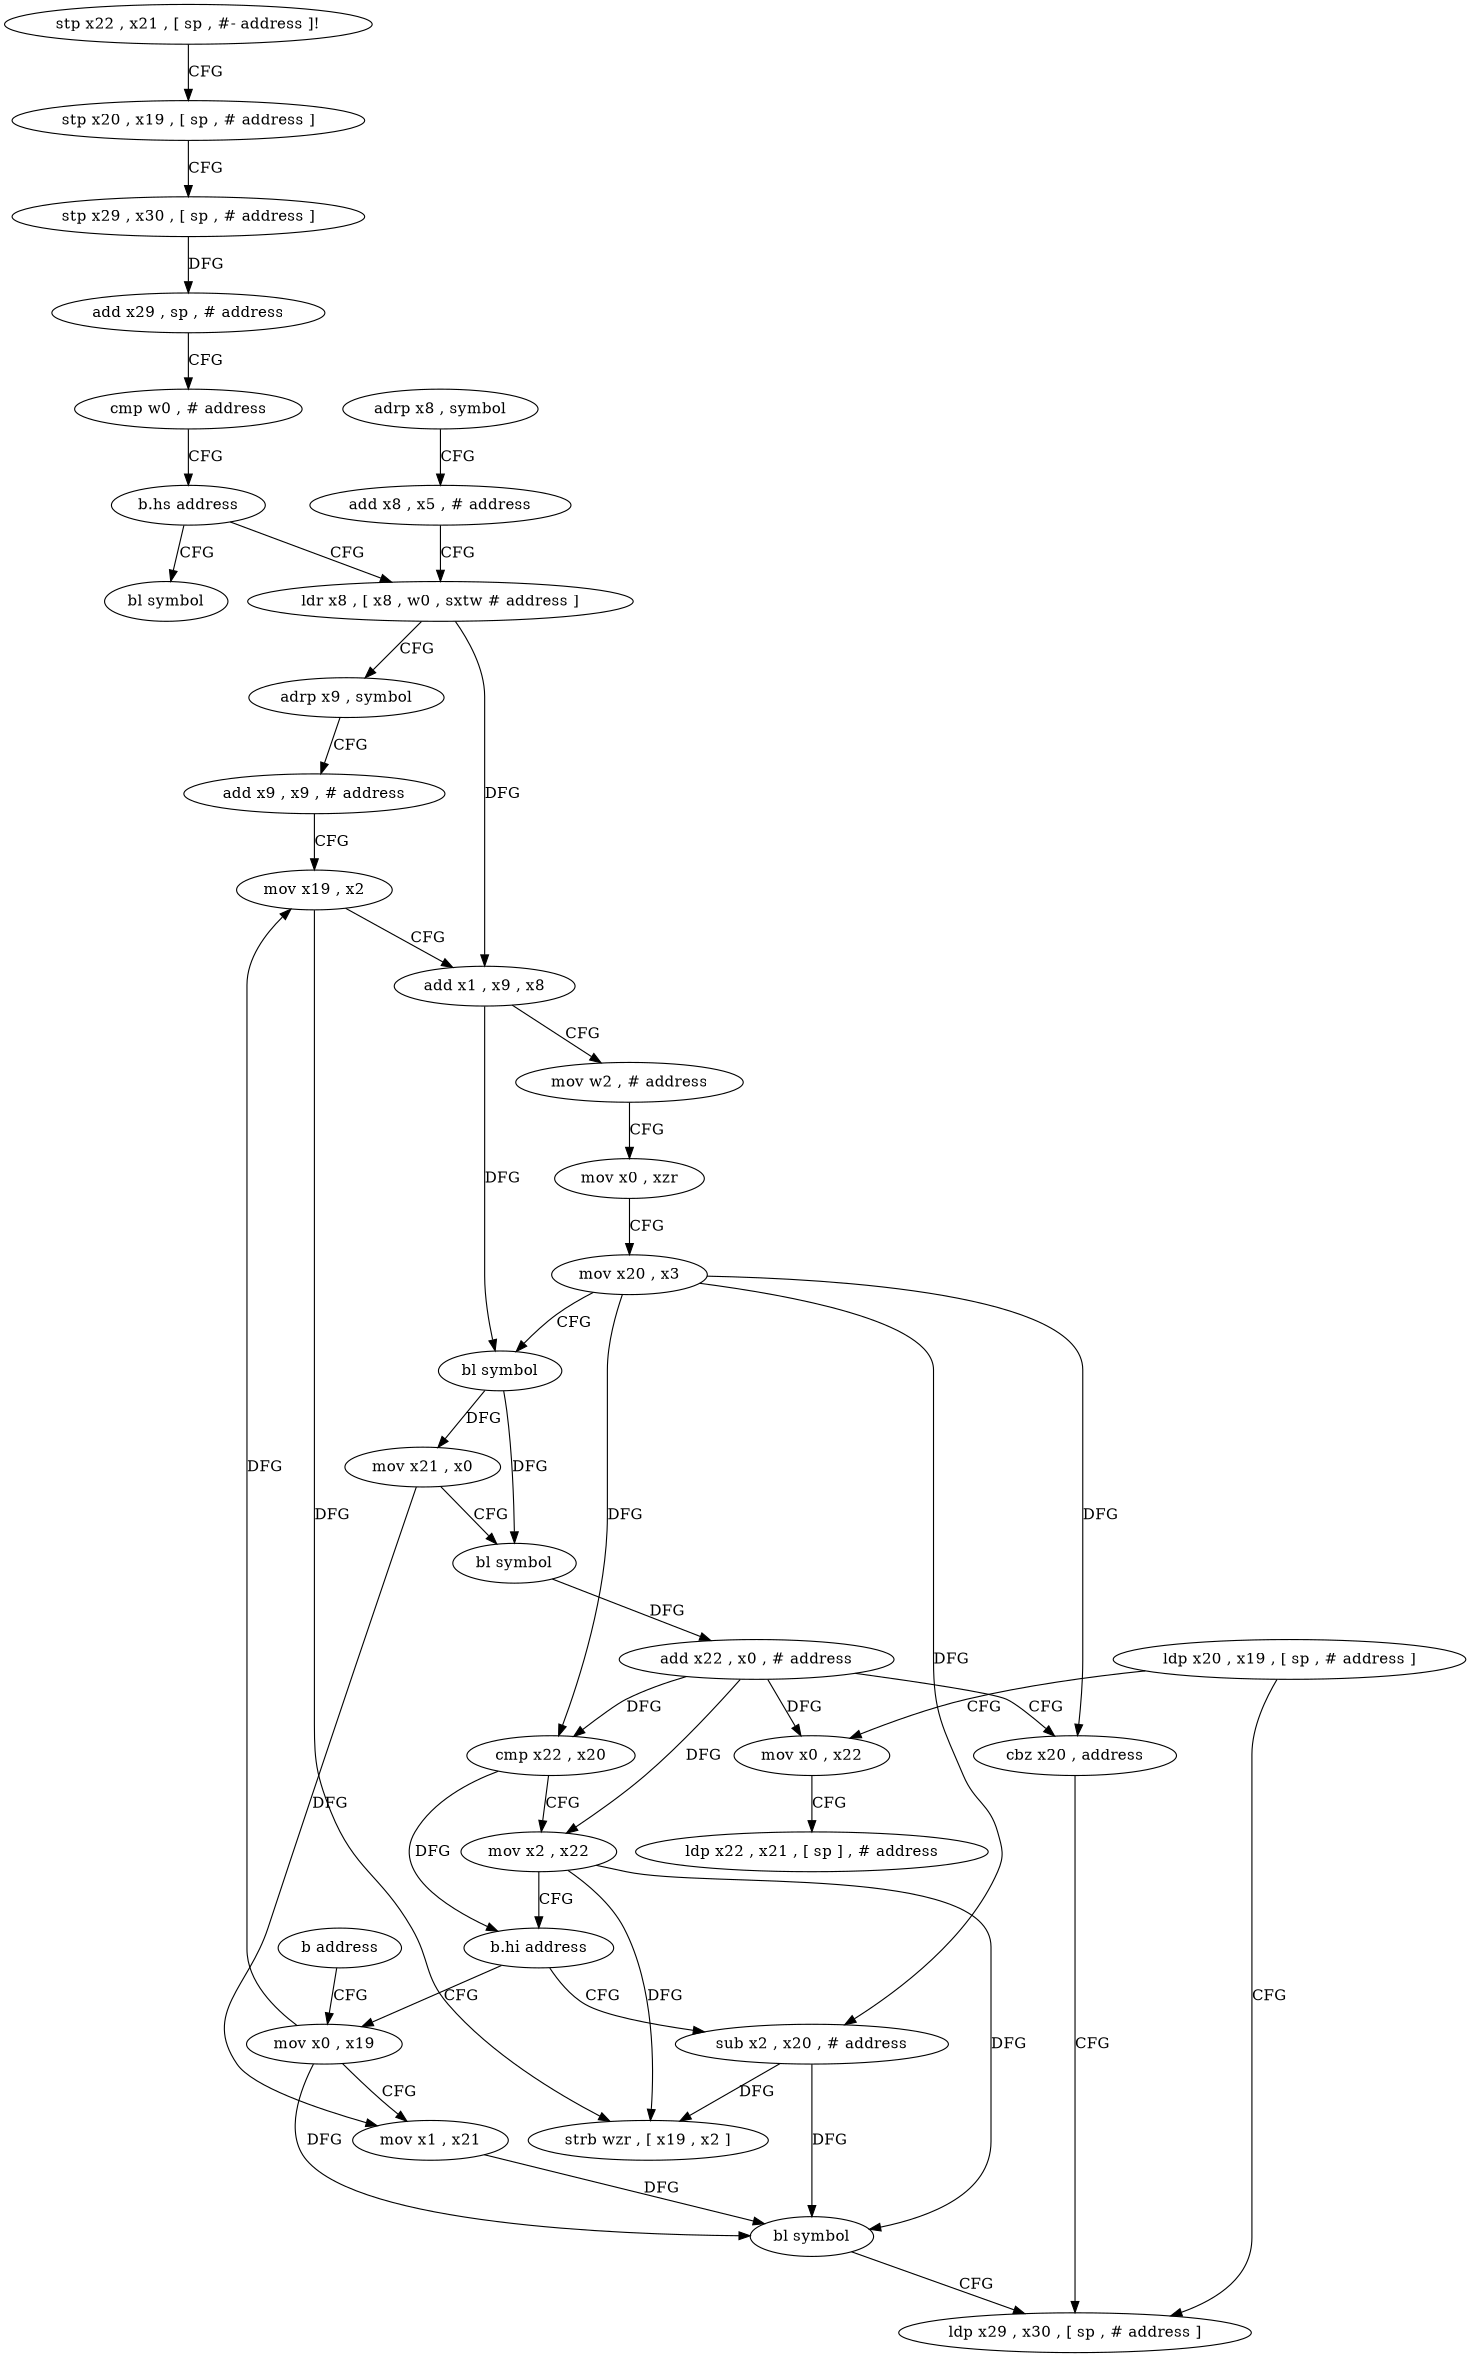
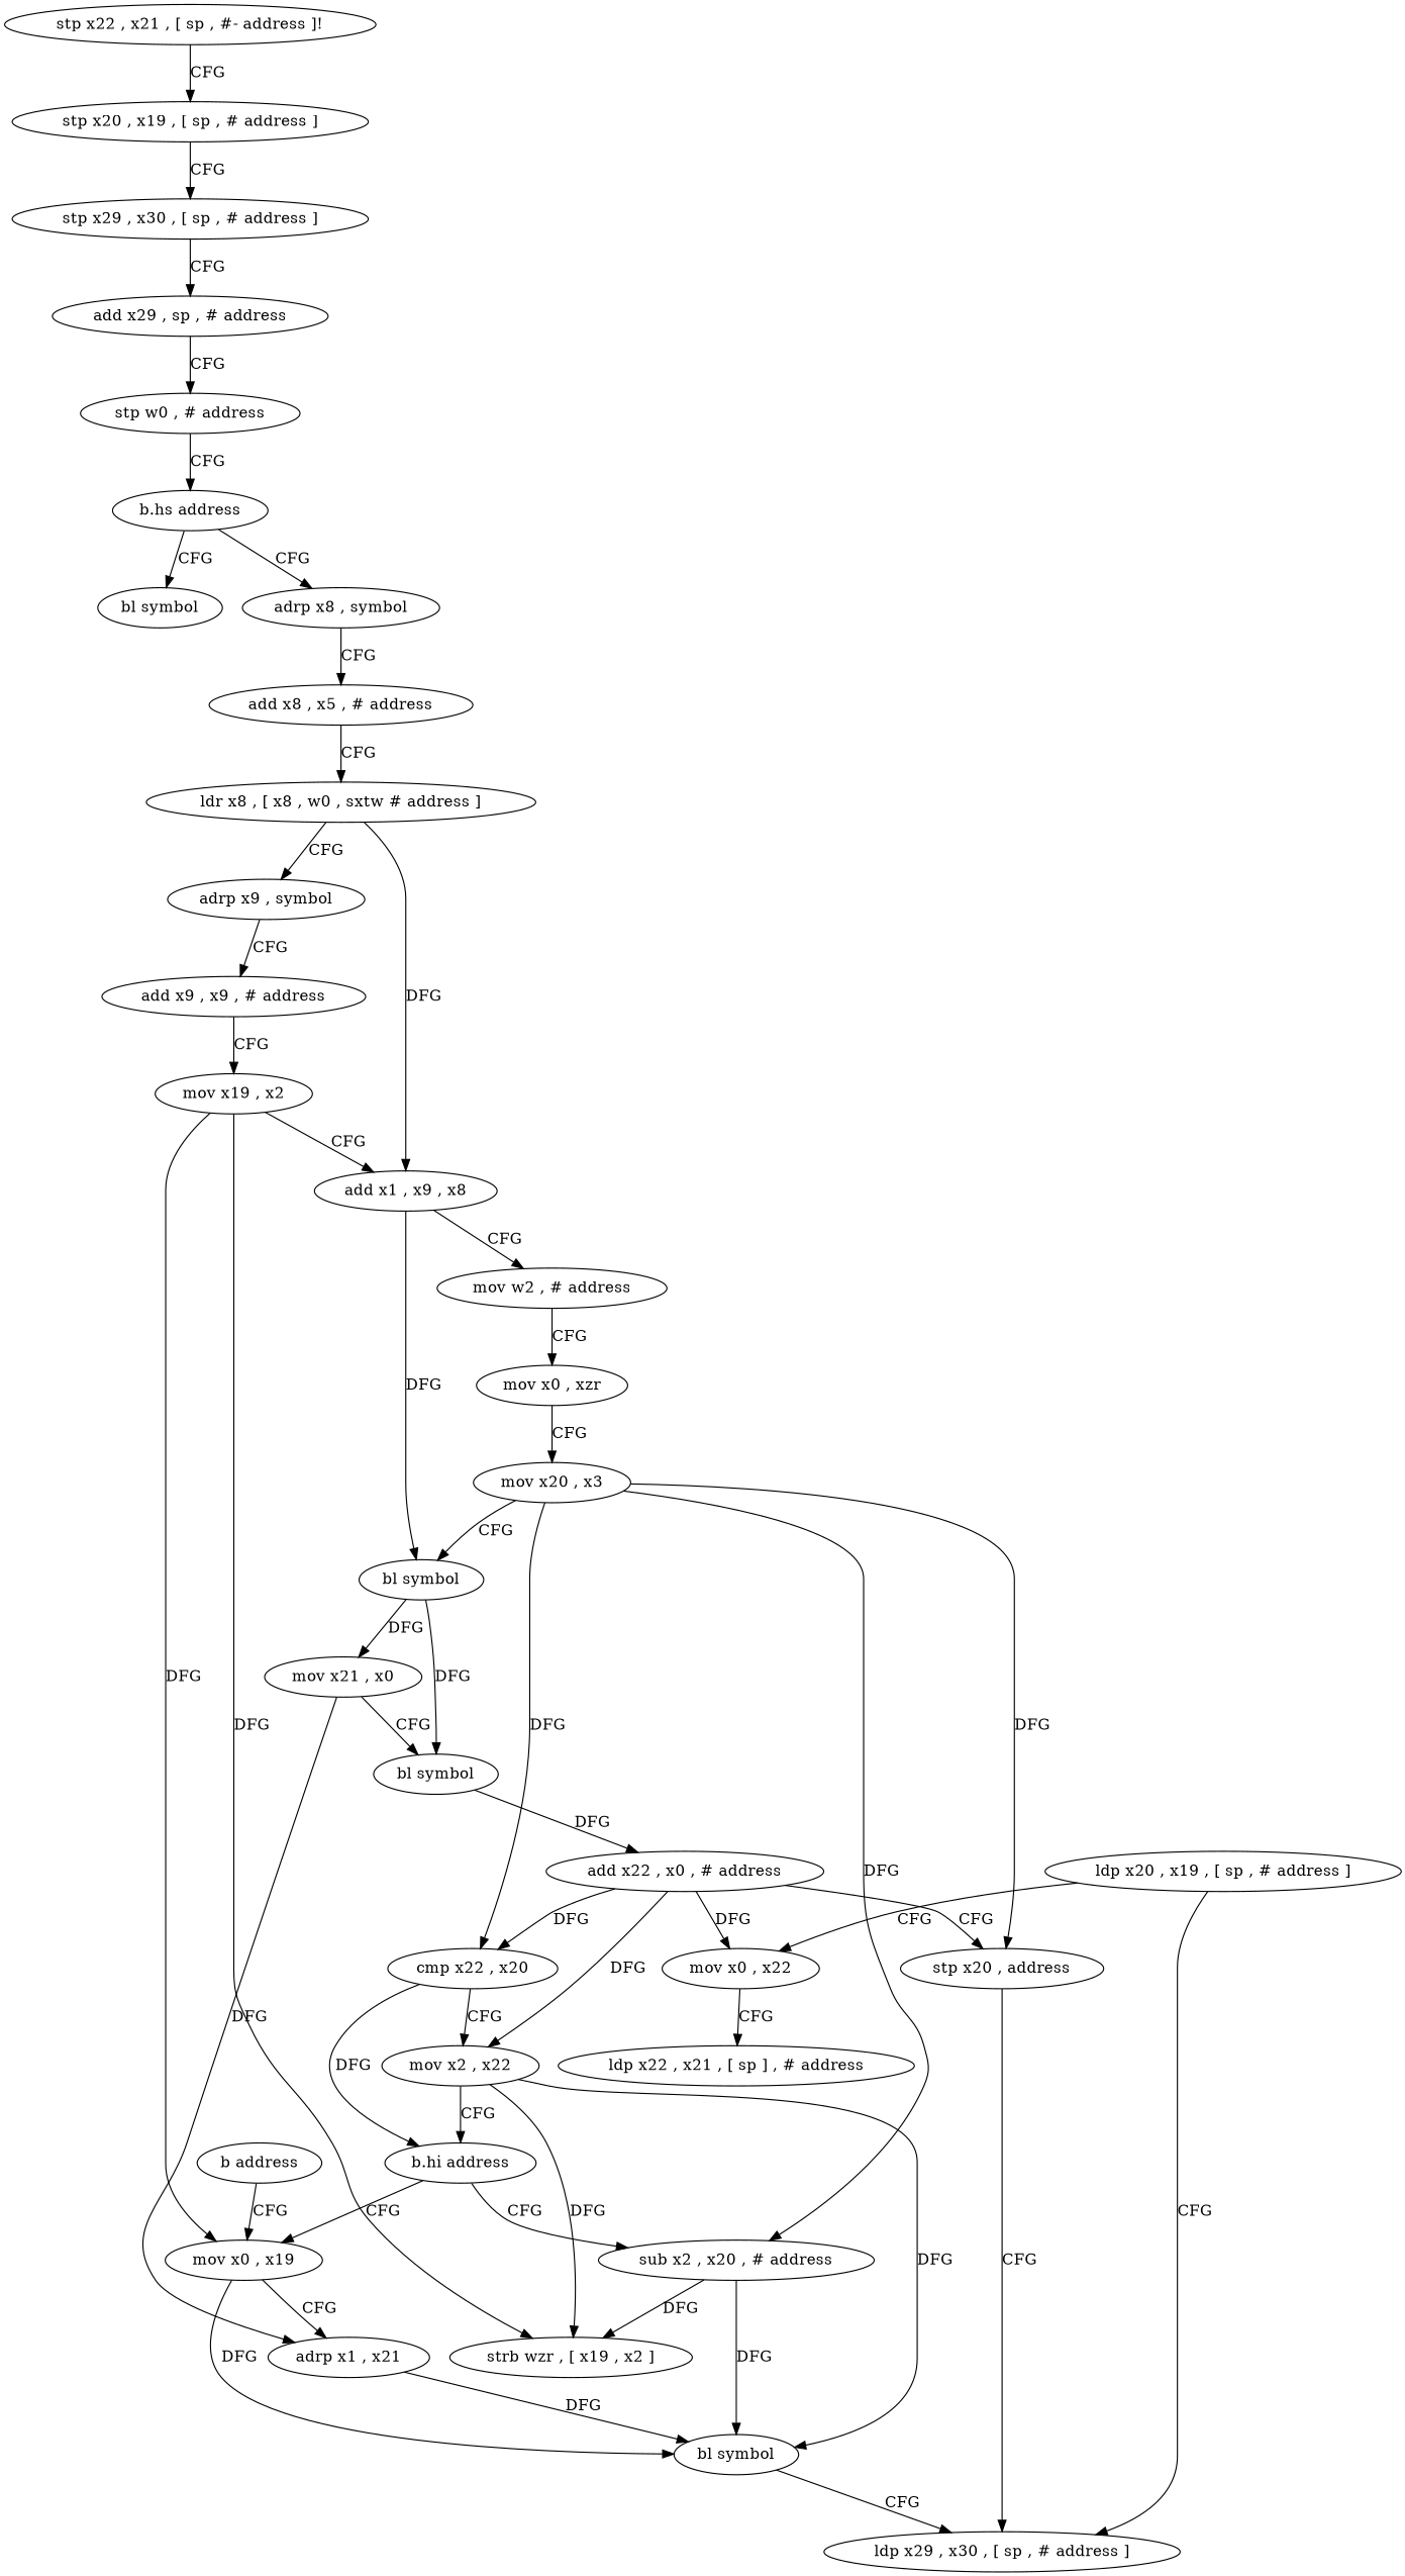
  digraph {
    n1 [label="stp x22 , x21 , [ sp , #- address ]!"]
    n2 [label="stp x20 , x19 , [ sp , # address ]"]
    n3 [label="stp x29 , x30 , [ sp , # address ]"]
    n4 [label="add x29 , sp , # address"]
-   n5 [label="cmp w0 , # address"]
+   n5 [label="stp w0 , # address"]
    n6 [label="b.hs address"]
    n7 [label="bl symbol"]
    n8 [label="adrp x8 , symbol"]
    n9 [label="add x8 , x5 , # address"]
    n10 [label="ldr x8 , [ x8 , w0 , sxtw # address ]"]
    n11 [label="adrp x9 , symbol"]
    n12 [label="add x1 , x9 , x8"]
    n13 [label="add x9 , x9 , # address"]
    n14 [label="mov w2 , # address"]
    n15 [label="bl symbol"]
    n16 [label="mov x19 , x2"]
    n17 [label="mov x0 , x19"]
    n18 [label="strb wzr , [ x19 , x2 ]"]
-   n19 [label="mov x1 , x21"]
+   n19 [label="adrp x1 , x21"]
    n20 [label="bl symbol"]
    n21 [label="mov x0 , xzr"]
    n22 [label="mov x21 , x0"]
    n23 [label="bl symbol"]
    n24 [label="mov x20 , x3"]
-   n25 [label="cbz x20 , address"]
+   n25 [label="stp x20 , address"]
    n26 [label="cmp x22 , x20"]
    n27 [label="sub x2 , x20 , # address"]
    n28 [label="ldp x29 , x30 , [ sp , # address ]"]
    n29 [label="mov x2 , x22"]
    n30 [label="b.hi address"]
    n31 [label="add x22 , x0 , # address"]
    n32 [label="mov x0 , x22"]
    n33 [label="ldp x22 , x21 , [ sp ] , # address"]
    n34 [label="ldp x20 , x19 , [ sp , # address ]"]
    n35 [label="b address"]
    n1 -> n2 [label=CFG]
    n2 -> n3 [label=CFG]
-   n3 -> n4 [label=DFG]
+   n3 -> n4 [label=CFG]
    n4 -> n5 [label=CFG]
    n5 -> n6 [label=CFG]
    n6 -> n7 [label=CFG]
-   n6 -> n10 [label=CFG]
+   n6 -> n8 [label=CFG]
    n8 -> n9 [label=CFG]
    n9 -> n10 [label=CFG]
    n10 -> n11 [label=CFG]
    n10 -> n12 [label=DFG]
    n11 -> n13 [label=CFG]
    n12 -> n14 [label=CFG]
    n12 -> n15 [label=DFG]
    n13 -> n16 [label=CFG]
    n14 -> n21 [label=CFG]
    n15 -> n22 [label=DFG]
    n15 -> n23 [label=DFG]
    n16 -> n12 [label=CFG]
-   n17 -> n16 [label=DFG]
+   n16 -> n17 [label=DFG]
    n16 -> n18 [label=DFG]
    n17 -> n19 [label=CFG]
    n17 -> n20 [label=DFG]
    n19 -> n20 [label=DFG]
    n20 -> n28 [label=CFG]
    n21 -> n24 [label=CFG]
    n22 -> n19 [label=DFG]
    n22 -> n23 [label=CFG]
    n23 -> n31 [label=DFG]
    n24 -> n15 [label=CFG]
    n24 -> n25 [label=DFG]
    n24 -> n26 [label=DFG]
    n24 -> n27 [label=DFG]
    n25 -> n28 [label=CFG]
    n26 -> n29 [label=CFG]
    n26 -> n30 [label=DFG]
    n27 -> n18 [label=DFG]
    n27 -> n20 [label=DFG]
    n29 -> n18 [label=DFG]
    n29 -> n20 [label=DFG]
    n29 -> n30 [label=CFG]
    n30 -> n17 [label=CFG]
    n30 -> n27 [label=CFG]
    n31 -> n25 [label=CFG]
    n31 -> n26 [label=DFG]
    n31 -> n29 [label=DFG]
    n31 -> n32 [label=DFG]
    n32 -> n33 [label=CFG]
    n34 -> n28 [label=CFG]
    n34 -> n32 [label=CFG]
    n35 -> n17 [label=CFG]
  }
